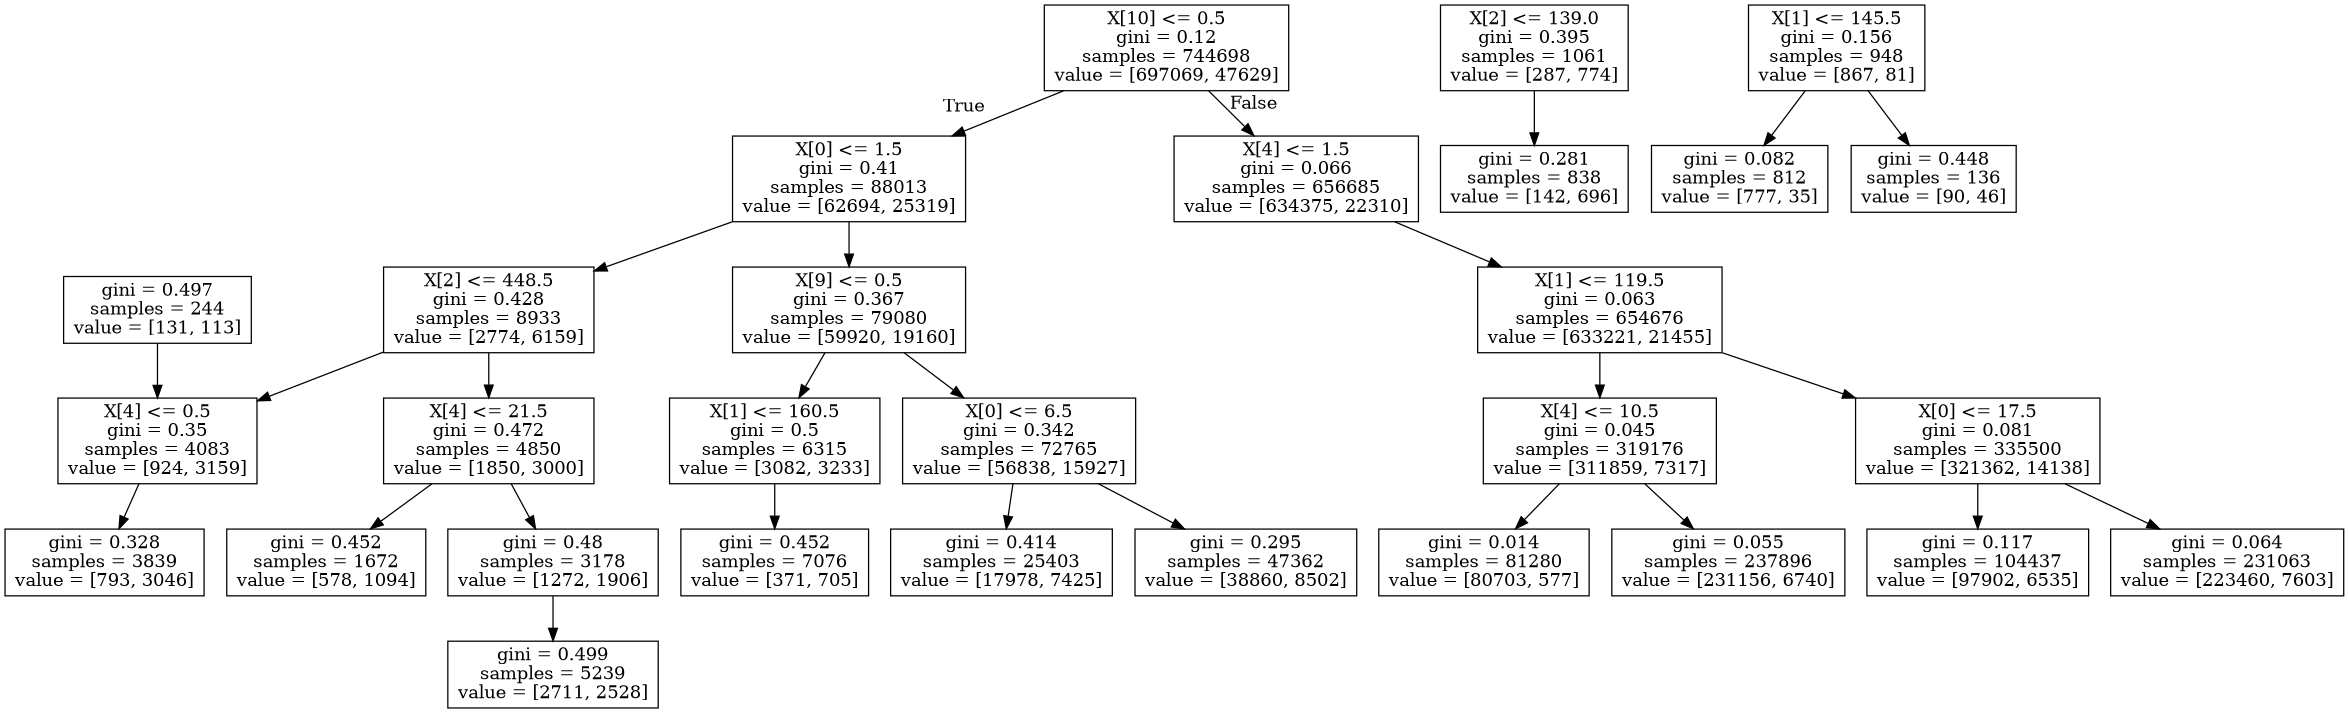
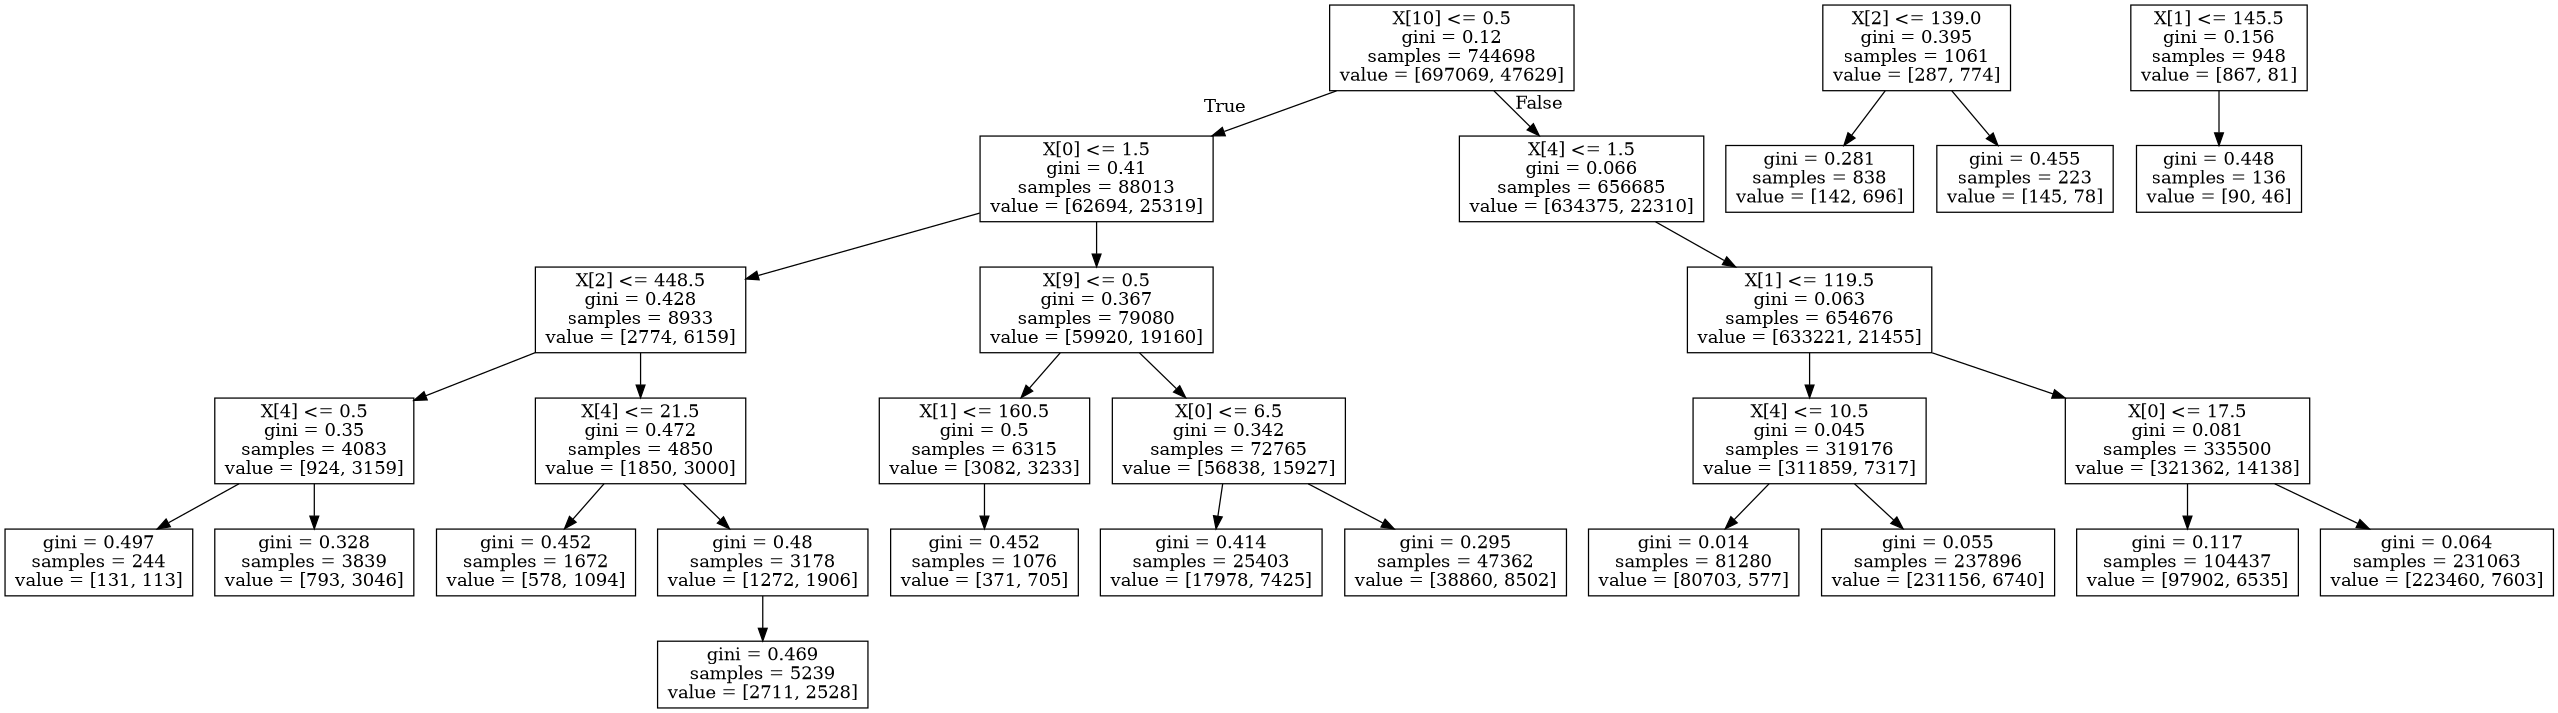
  digraph {
    node [shape=box]
    n1 [label="X[10] <= 0.5\ngini = 0.12\nsamples = 744698\nvalue = [697069, 47629]"]
    n2 [label="X[0] <= 1.5\ngini = 0.41\nsamples = 88013\nvalue = [62694, 25319]"]
    n3 [label="X[4] <= 1.5\ngini = 0.066\nsamples = 656685\nvalue = [634375, 22310]"]
    n4 [label="X[2] <= 448.5\ngini = 0.428\nsamples = 8933\nvalue = [2774, 6159]"]
    n5 [label="X[9] <= 0.5\ngini = 0.367\nsamples = 79080\nvalue = [59920, 19160]"]
    n6 [label="X[1] <= 119.5\ngini = 0.063\nsamples = 654676\nvalue = [633221, 21455]"]
    n7 [label="X[4] <= 0.5\ngini = 0.35\nsamples = 4083\nvalue = [924, 3159]"]
    n8 [label="X[4] <= 21.5\ngini = 0.472\nsamples = 4850\nvalue = [1850, 3000]"]
    n9 [label="X[1] <= 160.5\ngini = 0.5\nsamples = 6315\nvalue = [3082, 3233]"]
    n10 [label="X[0] <= 6.5\ngini = 0.342\nsamples = 72765\nvalue = [56838, 15927]"]
    n11 [label="gini = 0.497\nsamples = 244\nvalue = [131, 113]"]
    n12 [label="gini = 0.328\nsamples = 3839\nvalue = [793, 3046]"]
    n13 [label="gini = 0.452\nsamples = 1672\nvalue = [578, 1094]"]
    n14 [label="gini = 0.48\nsamples = 3178\nvalue = [1272, 1906]"]
-   n15 [label="gini = 0.499\nsamples = 5239\nvalue = [2711, 2528]"]
-   n16 [label="gini = 0.452\nsamples = 7076\nvalue = [371, 705]"]
+   n15 [label="gini = 0.469\nsamples = 5239\nvalue = [2711, 2528]"]
+   n16 [label="gini = 0.452\nsamples = 1076\nvalue = [371, 705]"]
    n17 [label="gini = 0.414\nsamples = 25403\nvalue = [17978, 7425]"]
    n18 [label="gini = 0.295\nsamples = 47362\nvalue = [38860, 8502]"]
    n19 [label="X[4] <= 10.5\ngini = 0.045\nsamples = 319176\nvalue = [311859, 7317]"]
    n20 [label="X[0] <= 17.5\ngini = 0.081\nsamples = 335500\nvalue = [321362, 14138]"]
    n21 [label="X[2] <= 139.0\ngini = 0.395\nsamples = 1061\nvalue = [287, 774]"]
    n22 [label="gini = 0.281\nsamples = 838\nvalue = [142, 696]"]
+   n23 [label="gini = 0.455\nsamples = 223\nvalue = [145, 78]"]
    n24 [label="X[1] <= 145.5\ngini = 0.156\nsamples = 948\nvalue = [867, 81]"]
-   n25 [label="gini = 0.082\nsamples = 812\nvalue = [777, 35]"]
    n26 [label="gini = 0.448\nsamples = 136\nvalue = [90, 46]"]
    n27 [label="gini = 0.014\nsamples = 81280\nvalue = [80703, 577]"]
    n28 [label="gini = 0.055\nsamples = 237896\nvalue = [231156, 6740]"]
    n29 [label="gini = 0.117\nsamples = 104437\nvalue = [97902, 6535]"]
    n30 [label="gini = 0.064\nsamples = 231063\nvalue = [223460, 7603]"]
    n1 -> n2 [headlabel=True labelangle=45 labeldistance=2.5]
    n1 -> n3 [headlabel=False labelangle=-45 labeldistance=2.5]
    n2 -> n4
    n2 -> n5
    n3 -> n6
    n4 -> n7
    n4 -> n8
    n5 -> n9
    n5 -> n10
    n6 -> n19
    n6 -> n20
-   n11 -> n7
+   n7 -> n11
    n7 -> n12
    n8 -> n13
    n8 -> n14
    n9 -> n16
    n10 -> n17
    n10 -> n18
    n14 -> n15
    n19 -> n27
    n19 -> n28
    n20 -> n29
    n20 -> n30
    n21 -> n22
-   n24 -> n25
+   n21 -> n23
    n24 -> n26
  }
